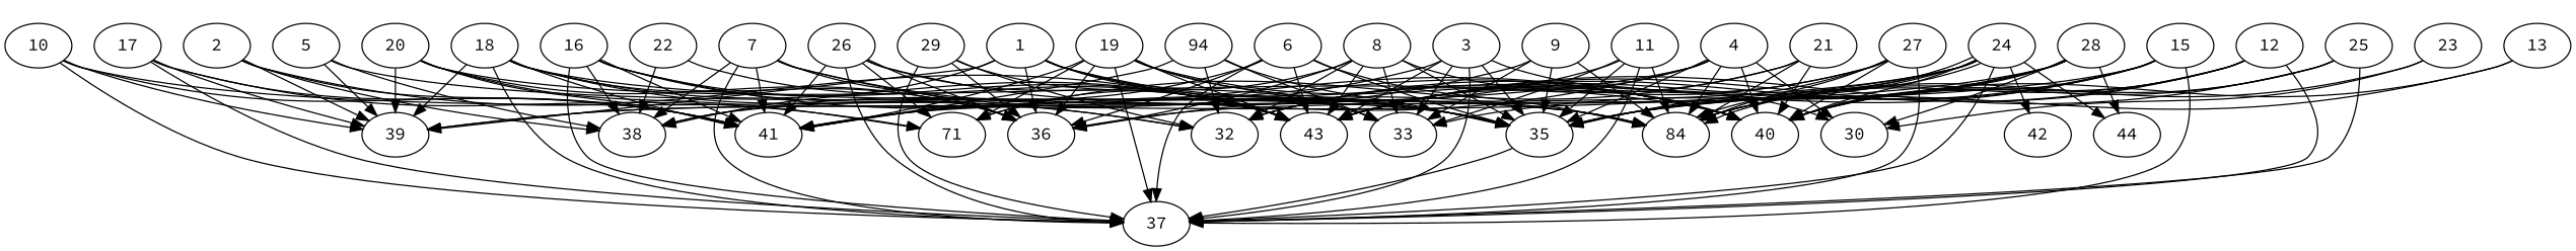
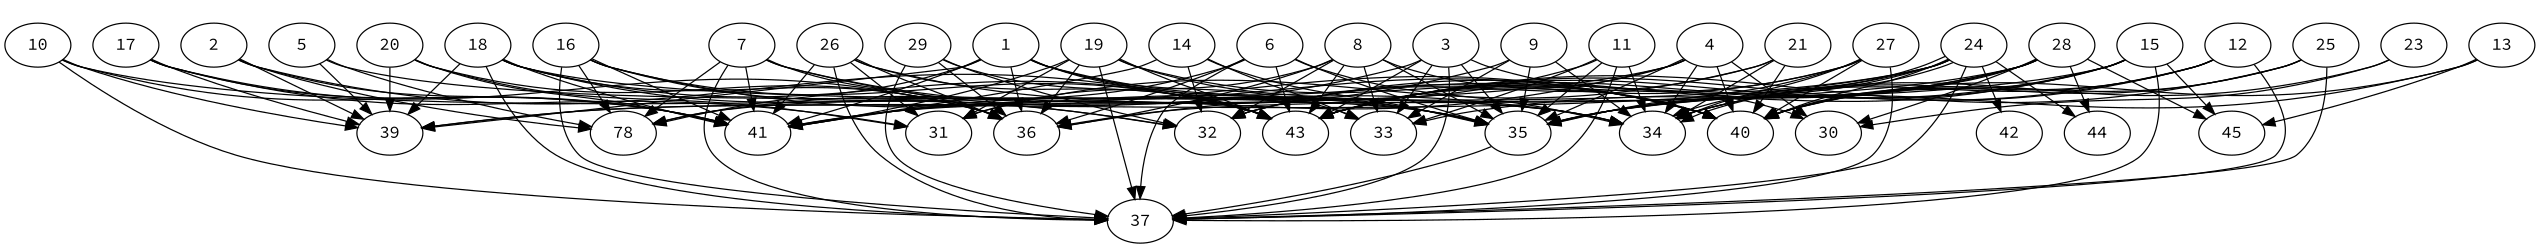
  digraph {
    fontname="Source Code Pro"
    node [alpha=0.11 fontname="Source Code Pro"]
    edge [fontname="Source Code Pro"]
    1 [alpha=0.04 expect_size=30245888]
    33 [alpha=0.13 expect_size=6252544]
    35 [alpha=0.09 expect_size=17563648]
    36 [alpha=0.04 expect_size=26202112]
-   38 [alpha=0.15 expect_size=48076800]
+   38 [alpha=0.15 expect_size=48076800 label=78]
    39 [expect_size=16760832]
    40 [alpha=0.03 expect_size=15415296]
    41 [alpha=0.13 expect_size=26970112]
    43 [expect_size=31983616]
    37 [alpha=0.03 expect_size=5682176]
    2 [alpha=0.02 expect_size=35766272]
    3 [alpha=0.18 expect_size=20023296]
    30 [alpha=0.05 expect_size=31806464]
    4 [alpha=0.18 expect_size=43037696]
-   34 [alpha=0.04 expect_size=39296000 label=84]
+   34 [alpha=0.04 expect_size=39296000]
    5 [alpha=0.14 expect_size=43203584]
    6 [alpha=0.15 expect_size=40084480]
    7 [alpha=0.10 expect_size=50128896]
    8 [alpha=0.10 expect_size=10175488]
-   31 [alpha=0.03 expect_size=25159680 label=71]
+   31 [alpha=0.03 expect_size=25159680]
    32 [alpha=0.19 expect_size=22196224]
    9 [alpha=0.13 expect_size=14551040]
    10 [alpha=0.00 expect_size=35357696]
    11 [expect_size=36049920]
    12 [alpha=0.12 expect_size=44768256]
    13 [alpha=0.07 expect_size=49803264]
-   14 [alpha=0.03 expect_size=44590080 label=94]
+   45 [alpha=0.13 expect_size=23916544]
+   14 [alpha=0.03 expect_size=44590080]
    15 [alpha=0.20 expect_size=40170496]
    16 [alpha=0.19 expect_size=26793984]
    17 [alpha=0.18 expect_size=13979648]
    18 [alpha=0.17 expect_size=37555200]
    19 [alpha=0.06 expect_size=13920256]
    20 [alpha=0.17 expect_size=44978176]
    21 [alpha=0.19 expect_size=45538304]
-   22 [alpha=0.13 expect_size=25396224]
    23 [alpha=0.14 expect_size=6894592]
    24 [expect_size=22692864]
    42 [expect_size=35046400]
    44 [alpha=0.17 expect_size=15158272]
    25 [alpha=0.04 expect_size=28881920]
    26 [expect_size=28619776]
    27 [alpha=0.18 expect_size=27062272]
    28 [alpha=0.07 expect_size=23336960]
    29 [alpha=0.19 expect_size=17130496]
    1 -> 33
    1 -> 35
    1 -> 36
    1 -> 38
    1 -> 39
    1 -> 40
+   1 -> 41
    1 -> 43
    35 -> 37
    2 -> 38
    2 -> 39
    2 -> 41
    2 -> 43
    3 -> 33
    3 -> 35
    3 -> 38
    3 -> 43
    3 -> 37
    3 -> 30
    4 -> 35
    4 -> 39
    4 -> 40
    4 -> 41
    4 -> 43
    4 -> 30
    4 -> 34
    5 -> 35
    5 -> 38
    5 -> 39
    6 -> 35
    6 -> 36
    6 -> 41
    6 -> 43
    6 -> 37
    6 -> 34
    7 -> 36
    7 -> 38
    7 -> 40
    7 -> 41
    7 -> 37
    7 -> 34
    8 -> 33
    8 -> 35
    8 -> 36
    8 -> 40
    8 -> 43
    8 -> 31
    8 -> 32
    9 -> 33
    9 -> 35
    9 -> 41
    9 -> 34
    10 -> 39
    10 -> 41
    10 -> 37
    10 -> 34
    11 -> 33
    11 -> 35
    11 -> 36
    11 -> 37
    11 -> 34
    12 -> 35
    12 -> 40
    12 -> 43
    12 -> 37
    12 -> 34
    13 -> 35
    13 -> 40
+   13 -> 45
    14 -> 33
    14 -> 35
    14 -> 41
    14 -> 32
    15 -> 33
    15 -> 35
    15 -> 36
    15 -> 40
    15 -> 43
    15 -> 37
+   15 -> 45
    16 -> 35
    16 -> 38
    16 -> 41
    16 -> 43
    16 -> 37
    16 -> 32
    17 -> 39
    17 -> 41
-   17 -> 37
+   17 -> 36
    17 -> 31
    18 -> 36
    18 -> 39
    18 -> 41
    18 -> 43
    18 -> 37
    18 -> 34
    18 -> 32
-   19 -> 33
    19 -> 35
    19 -> 36
    19 -> 40
    19 -> 41
    19 -> 43
    19 -> 37
    19 -> 31
    20 -> 36
    20 -> 39
-   20 -> 40
    20 -> 41
    20 -> 31
    21 -> 40
    21 -> 34
    21 -> 31
    21 -> 32
-   22 -> 38
-   22 -> 43
    23 -> 30
    23 -> 34
    24 -> 35
    24 -> 38
    24 -> 39
    24 -> 40
    24 -> 43
    24 -> 37
    24 -> 34
    24 -> 34
    24 -> 42
    24 -> 44
    25 -> 40
    25 -> 43
    25 -> 37
    25 -> 34
    26 -> 36
    26 -> 40
    26 -> 41
    26 -> 43
    26 -> 37
    26 -> 31
    27 -> 35
    27 -> 40
    27 -> 43
    27 -> 37
    27 -> 34
    27 -> 32
    28 -> 35
    28 -> 40
    28 -> 41
    28 -> 43
    28 -> 30
    28 -> 32
+   28 -> 45
    28 -> 44
    29 -> 36
    29 -> 43
    29 -> 37
    29 -> 32
  }
